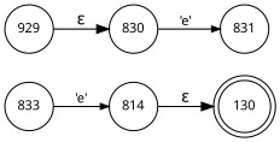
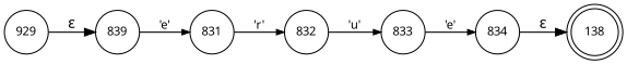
  digraph {
    fontname="Noto Sans"
    rankdir=LR
    node [fixedsize=true fontname="Noto Sans" fontsize=11 shape=circle peripheries=1]
    edge [arrowhead=normal arrowsize=.7 fontname="Noto Sans" fontsize=11]
-   n1 [label=130 shape=doublecircle width=.6 peripheries=""]
+   n1 [label=138 shape=doublecircle width=.6 peripheries=""]
+   n2 [label=832 width=.55]
    n3 [label=833 width=.55]
-   n4 [label=814 width=.55]
+   n4 [label=834 width=.55]
    n5 [label=929 width=.55]
-   n6 [label=830 width=.55]
+   n6 [label=839 width=.55]
    n7 [label=831 width=.55]
+   n2 -> n3 [label="'u'"]
    n3 -> n4 [label="'e'"]
    n4 -> n1 [label="&epsilon;" arrowhead="" arrowsize="" fontsize=""]
    n5 -> n6 [label="&epsilon;" arrowhead="" arrowsize="" fontsize=""]
    n6 -> n7 [label="'e'"]
+   n7 -> n2 [label="'r'"]
  }
